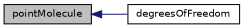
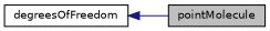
  digraph {
    rankdir=LR
    node [color=black fontname=Helvetica fontsize=10 shape=record]
    n1 [fillcolor=grey75 fontcolor=black height=0.2 label=pointMolecule style=filled width=0.4]
    n2 [height=0.2 label=degreesOfFreedom width=0.4]
-   n1 -> n2 [color=midnightblue dir=back fontname=Helvetica fontsize=10 labelfontname=Helvetica labelfontsize=10 style=solid]
+   n2 -> n1 [color=midnightblue dir=back fontname=Helvetica fontsize=10 labelfontname=Helvetica labelfontsize=10 style=solid]
  }
